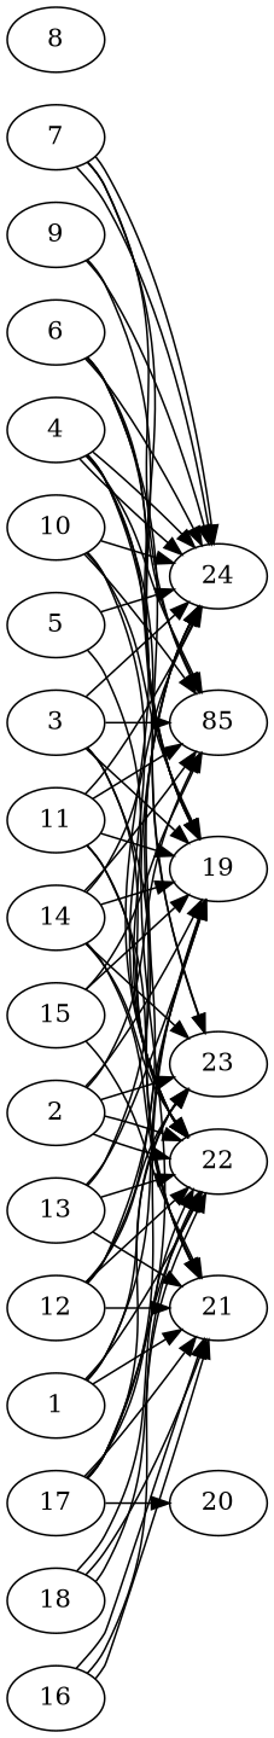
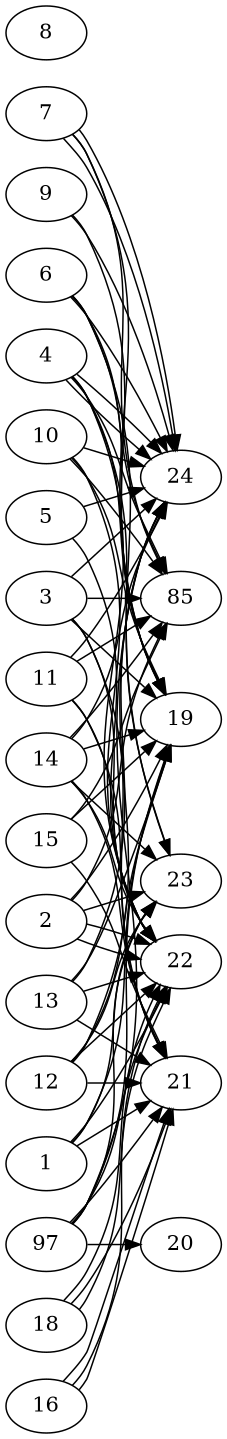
  digraph {
    fontname="DejaVu Serif"
    rankdir=LR
    node [alpha=0.11 fontname="DejaVu Serif"]
    edge [fontname="DejaVu Serif"]
    1 [alpha=0.07 expect_size=37485568]
    19 [alpha=0.20 expect_size=49386496]
    21 [expect_size=26583040]
    22 [alpha=0.17 expect_size=32481280]
    23 [expect_size=8765440]
    2 [alpha=0.08 expect_size=12639232]
    n7 [alpha=0.02 expect_size=33049600 label=85]
    3 [alpha=0.04 expect_size=24737792]
    24 [alpha=0.19 expect_size=21827584]
    4 [alpha=0.07 expect_size=37870592]
    5 [alpha=0.02 expect_size=41299968]
    6 [alpha=0.19 expect_size=43112448]
    7 [alpha=0.08 expect_size=39516160]
    8 [alpha=0.09 expect_size=6341632]
    9 [alpha=0.20 expect_size=49169408]
    10 [expect_size=6464512]
    11 [alpha=0.03 expect_size=40548352]
    12 [alpha=0.10 expect_size=9115648]
    13 [alpha=0.06 expect_size=29151232]
    14 [alpha=0.05 expect_size=38779904]
    15 [alpha=0.19 expect_size=7007232]
    16 [alpha=0.04 expect_size=11439104]
-   17 [alpha=0.05 expect_size=9355264]
+   17 [alpha=0.05 expect_size=9355264 label=97]
    20 [alpha=0.09 expect_size=48636928]
    18 [alpha=0.12 expect_size=28444672]
    1 -> 19
    1 -> 21
    1 -> 22
    1 -> 23
    2 -> 19
    2 -> 22
    2 -> 22
    2 -> 23
    2 -> n7
    3 -> 19
    3 -> 21
    3 -> 22
    3 -> n7
    3 -> 24
    4 -> 19
    4 -> 22
    4 -> 23
    4 -> n7
    4 -> 24
    4 -> 24
    5 -> 22
    5 -> 24
    6 -> 19
    6 -> 23
    6 -> n7
    6 -> 24
    7 -> 19
    7 -> n7
    7 -> 24
    7 -> 24
    9 -> 19
    9 -> 24
    10 -> 19
    10 -> 22
    10 -> n7
    10 -> 24
-   11 -> 19
    11 -> 21
    11 -> 22
    11 -> n7
    11 -> 24
    12 -> 19
    12 -> 21
    12 -> 22
    12 -> 23
    12 -> 24
    13 -> 19
    13 -> 21
    13 -> 22
    13 -> 24
    14 -> 19
    14 -> 21
    14 -> 22
    14 -> 23
    14 -> n7
    14 -> 24
    15 -> 19
    15 -> 21
    15 -> n7
    16 -> 21
    16 -> 21
    16 -> 22
    17 -> 19
    17 -> 21
    17 -> 22
    17 -> 23
    17 -> 24
    17 -> 20
    18 -> 21
    18 -> 22
    18 -> 22
  }
